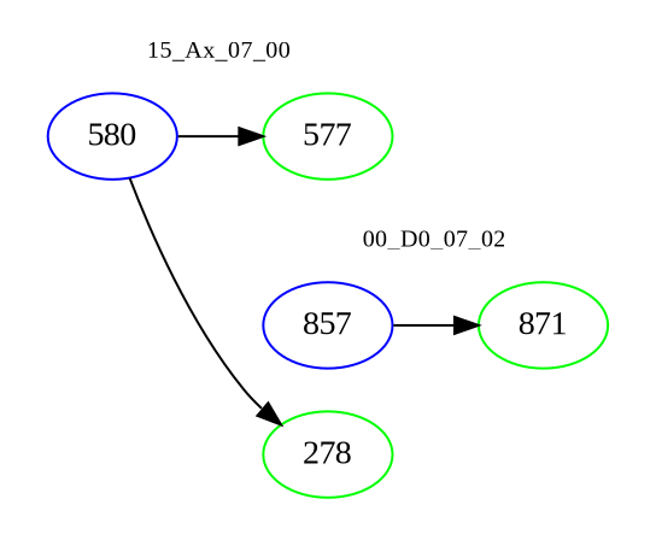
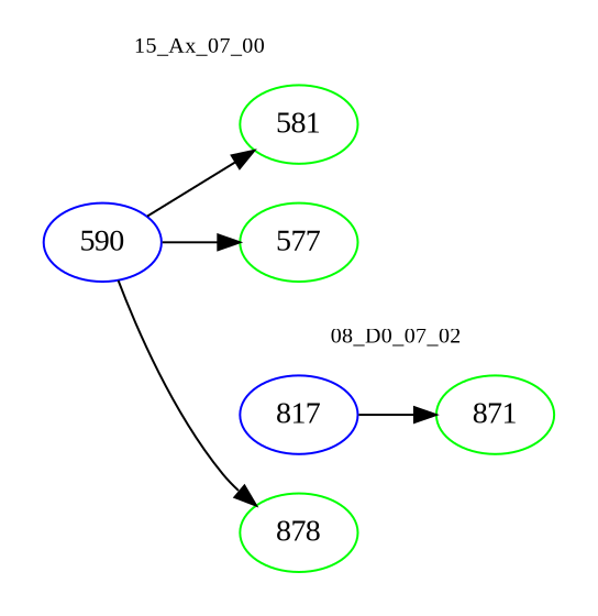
  digraph {
    fontname="Liberation Serif"
    rankdir=LR
    node [color=green fontname="Liberation Serif"]
    edge [color=black fontname="Liberation Serif"]
-   n1 [color=blue label=580]
+   n1 [color=blue label=590]
    n2 [label=577]
-   n4 [color=blue label=857]
-   n5 [label=278]
+   n3 [label=581]
+   n4 [color=blue label=817]
+   n5 [label=878]
    n6 [label=871]
    subgraph cluster_1 {
      color=white
      fontsize=10
      label="15_Ax_07_00"
      n1
      n2
+     n3
    }
    subgraph cluster_2 {
      color=white
      fontsize=10
-     label="00_D0_07_02"
+     label="08_D0_07_02"
      n4
      n5
      n6
    }
    n1 -> n2
+   n1 -> n3
    n1 -> n5
    n4 -> n6
  }
